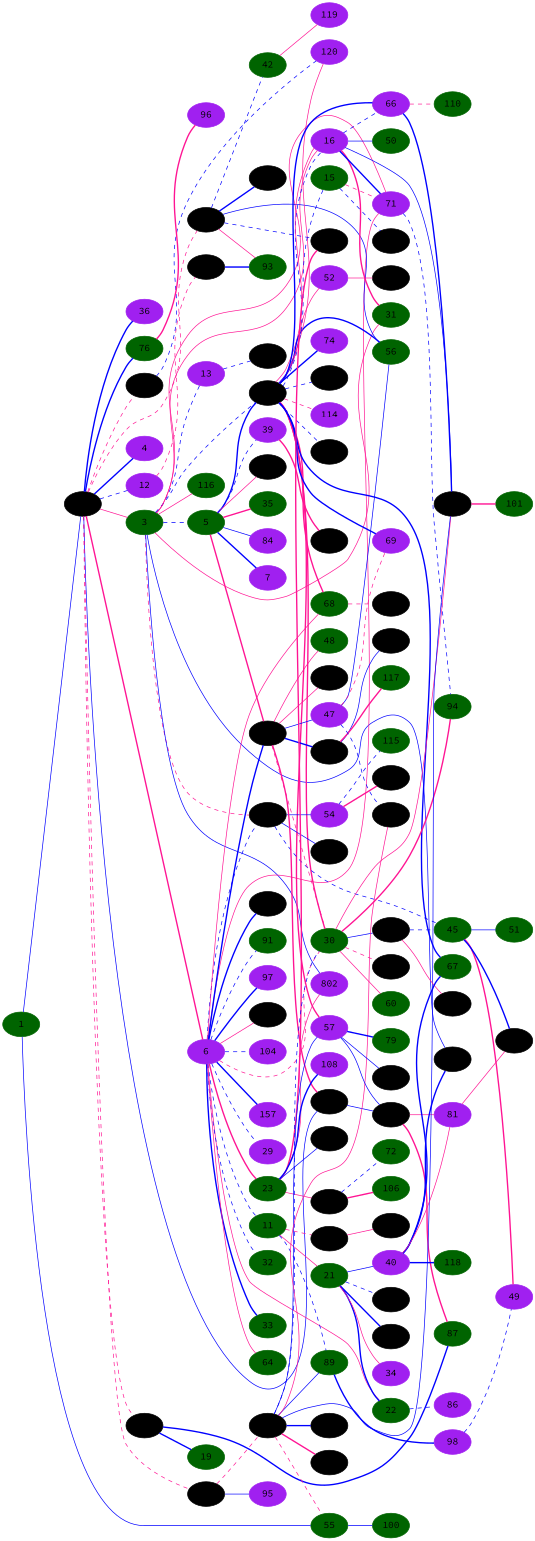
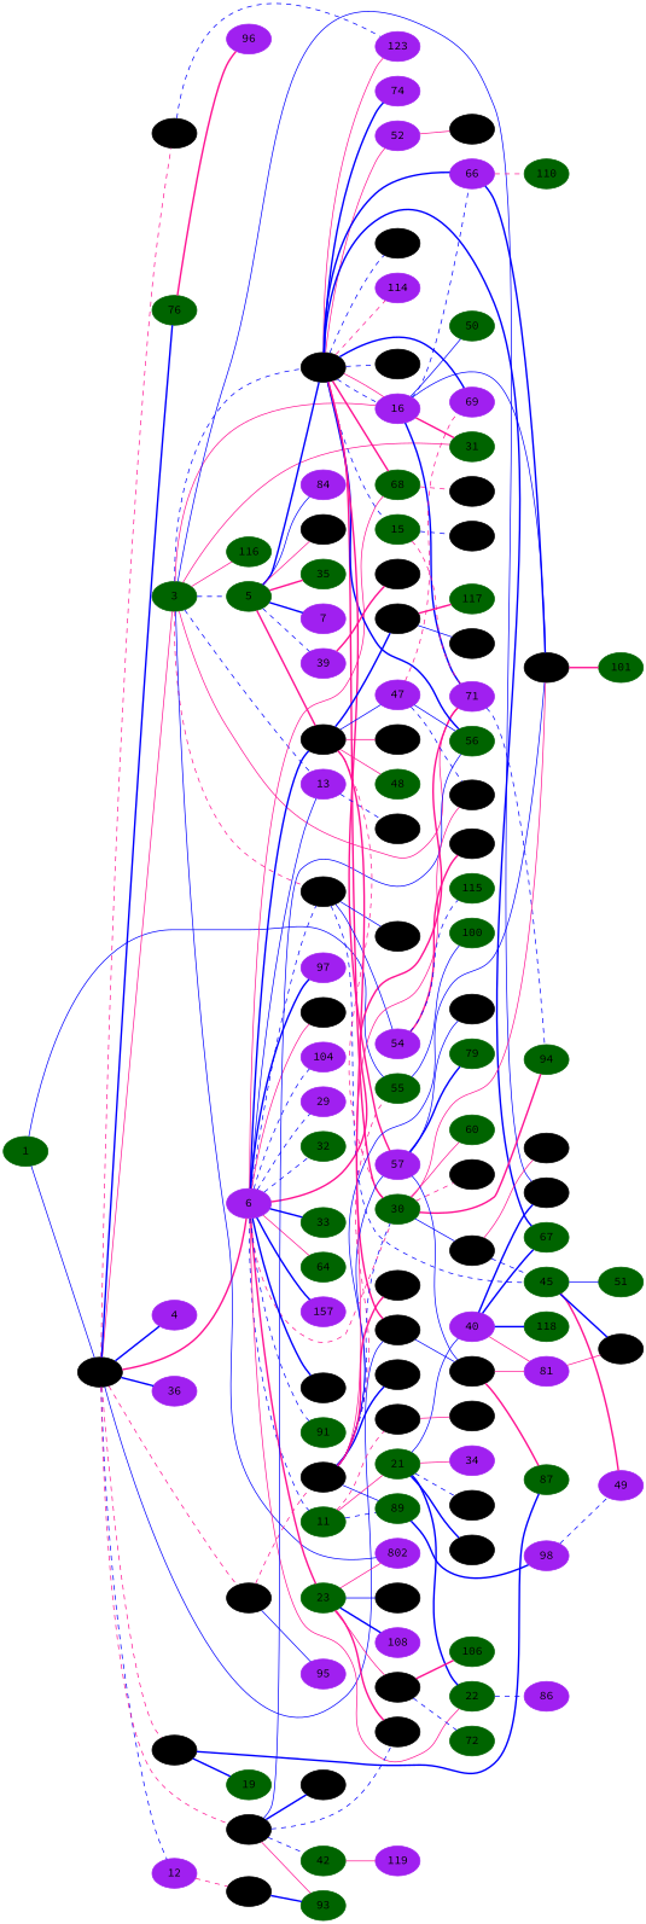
  graph {
    fontname="Source Code Pro"
    rankdir=LR
    node [color=black fontname="Source Code Pro" style=filled]
    edge [color=blue fontname="Source Code Pro" style=solid]
    1 [color=darkgreen]
    2
    55 [color=darkgreen]
    3 [color=darkgreen]
    4 [color=purple]
    6 [color=purple]
    10
    12 [color=purple]
    18
    20
    28
    36 [color=purple]
    46
    76 [color=darkgreen]
    100 [color=darkgreen]
    5 [color=darkgreen]
    8
    13 [color=purple]
    16 [color=purple]
    17
    31 [color=darkgreen]
    65
    71 [color=purple]
    n24 [color=purple label=802]
    116 [color=darkgreen]
    9
    11 [color=darkgreen]
    22 [color=darkgreen]
    23 [color=darkgreen]
    29 [color=purple]
    30 [color=darkgreen]
    32 [color=darkgreen]
    33 [color=darkgreen]
    64 [color=darkgreen]
    68 [color=darkgreen]
    75
    91 [color=darkgreen]
    97 [color=purple]
    99
    104 [color=purple]
    n41 [color=purple label=157]
    19 [color=darkgreen]
    87 [color=darkgreen]
    43
    73
    26
    95 [color=purple]
    56 [color=darkgreen]
    41
    42 [color=darkgreen]
    93 [color=darkgreen]
    112
-   120 [color=purple]
+   120 [color=purple label=123]
    96 [color=purple]
    7 [color=purple]
    27
    35 [color=darkgreen]
    39 [color=purple]
    84 [color=purple]
    15 [color=darkgreen]
    37
    52 [color=purple]
    57 [color=purple]
    66 [color=purple]
    67 [color=darkgreen]
    69 [color=purple]
    74 [color=purple]
    109
    114 [color=purple]
    92
    50 [color=darkgreen]
    78
    45 [color=darkgreen]
    54 [color=purple]
    58
    94 [color=darkgreen]
    14
    24
    47 [color=purple]
    48 [color=darkgreen]
    113
    21 [color=darkgreen]
    53
    89 [color=darkgreen]
    86 [color=purple]
    62
    70
    108 [color=purple]
    38
    60 [color=darkgreen]
    85
    88
    105
    61
    79 [color=darkgreen]
    111
    110 [color=darkgreen]
    83
    117 [color=darkgreen]
    59
    25
    34 [color=purple]
    40 [color=purple]
    80
    77
    98 [color=purple]
    101 [color=darkgreen]
    49 [color=purple]
    51 [color=darkgreen]
    90
    63
    115 [color=darkgreen]
    81 [color=purple]
    44
    82
    118 [color=darkgreen]
    72 [color=darkgreen]
    106 [color=darkgreen]
    119 [color=purple]
    103
    1 -- 2
    1 -- 55
    2 -- 3 [color=deeppink]
    2 -- 4 [style=bold]
    2 -- 6 [color=deeppink style=bold]
    2 -- 10 [color=deeppink style=dashed]
    2 -- 12 [style=dashed]
    2 -- 18
    2 -- 20 [color=deeppink style=dashed]
    2 -- 28 [color=deeppink style=dashed]
    2 -- 36 [style=bold]
    2 -- 46 [color=deeppink style=dashed]
    2 -- 76 [style=bold]
    55 -- 100
    3 -- 5 [style=dashed]
    3 -- 8 [style=dashed]
    3 -- 13 [style=dashed]
    3 -- 16 [color=deeppink]
    3 -- 17 [color=deeppink style=dashed]
    3 -- 31 [color=deeppink]
    3 -- 65
    3 -- 71 [color=deeppink]
    3 -- n24
    3 -- 116 [color=deeppink]
+   6 -- 13
    6 -- 17 [style=dashed]
-   6 -- 71 [color=deeppink]
+   6 -- 71 [color=deeppink style=bold]
    6 -- 9 [style=bold]
    6 -- 11 [style=dashed]
    6 -- 22 [color=deeppink]
    6 -- 23 [color=deeppink style=bold]
    6 -- 29 [style=dashed]
    6 -- 30 [color=deeppink style=dashed]
    6 -- 32 [style=dashed]
    6 -- 33 [style=bold]
    6 -- 64 [color=deeppink]
    6 -- 68 [color=deeppink]
    6 -- 75 [style=bold]
    6 -- 91 [style=dashed]
    6 -- 97 [style=bold]
    6 -- 99 [color=deeppink]
    6 -- 104 [style=dashed]
    6 -- n41 [style=bold]
    10 -- 19 [style=bold]
    10 -- 87 [style=bold]
    12 -- 43 [color=deeppink style=dashed]
    18 -- 73
    20 -- 26 [color=deeppink style=dashed]
    20 -- 95
    28 -- 56
    28 -- 41 [style=dashed]
    28 -- 42 [style=dashed]
    28 -- 93 [color=deeppink]
    28 -- 112 [style=bold]
    46 -- 120 [style=dashed]
    76 -- 96 [color=deeppink style=bold]
    5 -- 8 [style=bold]
    5 -- 9 [color=deeppink style=bold]
    5 -- 7 [style=bold]
    5 -- 27 [color=deeppink]
    5 -- 35 [color=deeppink style=bold]
    5 -- 39 [style=dashed]
    5 -- 84
    8 -- 16 [style=dashed]
    8 -- 16 [color=deeppink]
    8 -- 30 [color=deeppink style=bold]
    8 -- 68 [color=deeppink style=bold]
    8 -- 56 [style=bold]
    8 -- 120 [color=deeppink]
    8 -- 15 [style=dashed]
    8 -- 37 [style=dashed]
    8 -- 52 [color=deeppink]
    8 -- 57 [color=deeppink style=bold]
    8 -- 66 [style=bold]
    8 -- 67 [style=bold]
    8 -- 69 [style=bold]
    8 -- 74 [style=bold]
    8 -- 109 [style=dashed]
    8 -- 114 [color=deeppink style=dashed]
    13 -- 92 [style=dashed]
    16 -- 31 [color=deeppink style=bold]
    16 -- 71 [style=bold]
    16 -- 66 [style=dashed]
    16 -- 50
    16 -- 78
    17 -- 45 [style=dashed]
    17 -- 54
    17 -- 58
    71 -- 94 [style=dashed]
    9 -- 18 [color=deeppink style=bold]
    9 -- 30 [color=deeppink style=dashed]
    9 -- 14 [color=deeppink]
    9 -- 24 [style=bold]
    9 -- 47
    9 -- 48 [color=deeppink]
    11 -- 21 [color=deeppink]
    11 -- 53 [color=deeppink style=dashed]
    11 -- 89 [style=dashed]
    22 -- 86 [style=dashed]
    23 -- n24 [color=deeppink]
    23 -- 41 [color=deeppink style=bold]
    23 -- 62
    23 -- 70 [color=deeppink]
    23 -- 108 [style=bold]
    30 -- 78 [color=deeppink]
    30 -- 94 [color=deeppink style=bold]
    30 -- 38
    30 -- 60 [color=deeppink]
    30 -- 85 [color=deeppink style=dashed]
    68 -- 88 [color=deeppink style=dashed]
    43 -- 93 [style=bold]
    73 -- 87 [color=deeppink style=bold]
    73 -- 81 [color=deeppink]
    26 -- 55 [color=deeppink style=dashed]
    26 -- 30 [style=dashed]
    26 -- 57
    26 -- 78
    26 -- 89
    26 -- 59 [color=deeppink]
    26 -- 44 [style=bold]
    26 -- 82 [color=deeppink style=bold]
    42 -- 119 [color=deeppink]
    39 -- 113 [color=deeppink style=bold]
    15 -- 71 [color=deeppink style=dashed]
    15 -- 105 [style=dashed]
    52 -- 61 [color=deeppink]
    57 -- 73
    57 -- 79 [style=bold]
    57 -- 111
    66 -- 78 [style=bold]
    66 -- 110 [color=deeppink style=dashed]
    78 -- 101 [color=deeppink style=bold]
    45 -- 49 [color=deeppink style=bold]
    45 -- 51
    45 -- 90 [style=bold]
    54 -- 63 [color=deeppink style=bold]
    54 -- 115 [style=dashed]
    24 -- 83
    24 -- 117 [color=deeppink style=bold]
    47 -- 56
    47 -- 69 [color=deeppink style=dashed]
    47 -- 59 [style=dashed]
    21 -- 22 [style=bold]
    21 -- 25 [style=bold]
    21 -- 34 [color=deeppink]
    21 -- 40
    21 -- 80 [style=dashed]
    53 -- 77 [color=deeppink]
    89 -- 98 [style=bold]
    70 -- 72 [style=dashed]
    70 -- 106 [color=deeppink style=bold]
    38 -- 45 [style=dashed]
    38 -- 103 [color=deeppink]
    40 -- 65 [style=bold]
    40 -- 67 [style=bold]
    40 -- 81 [color=deeppink]
    40 -- 118 [style=bold]
    98 -- 49 [style=dashed]
    81 -- 90 [color=deeppink]
  }
